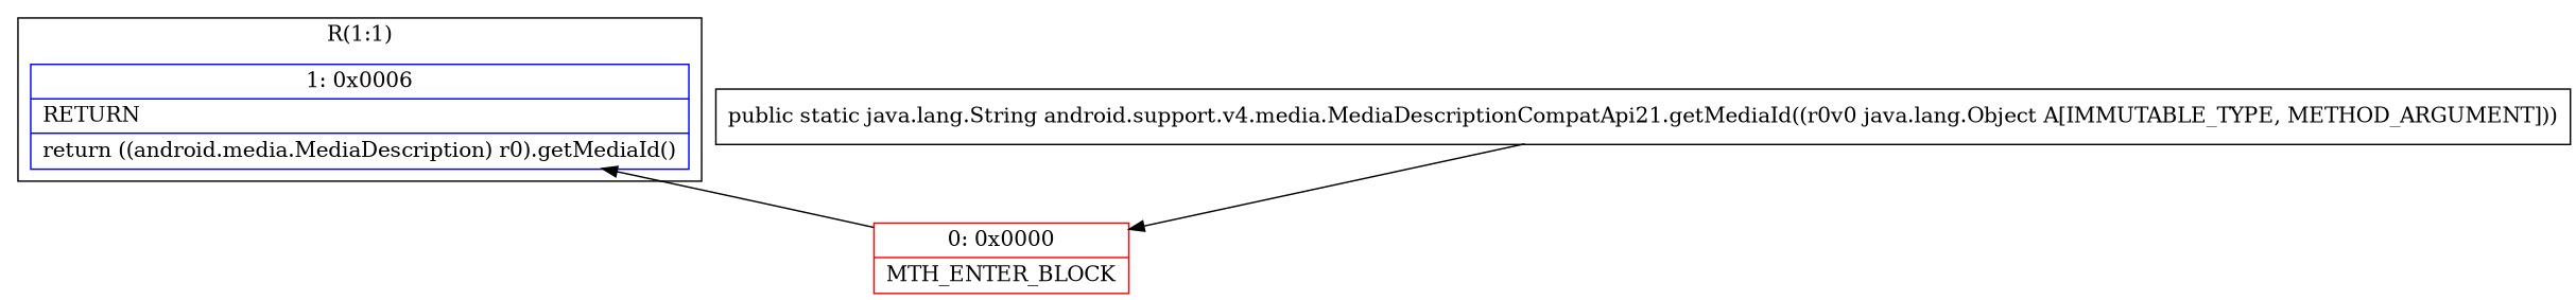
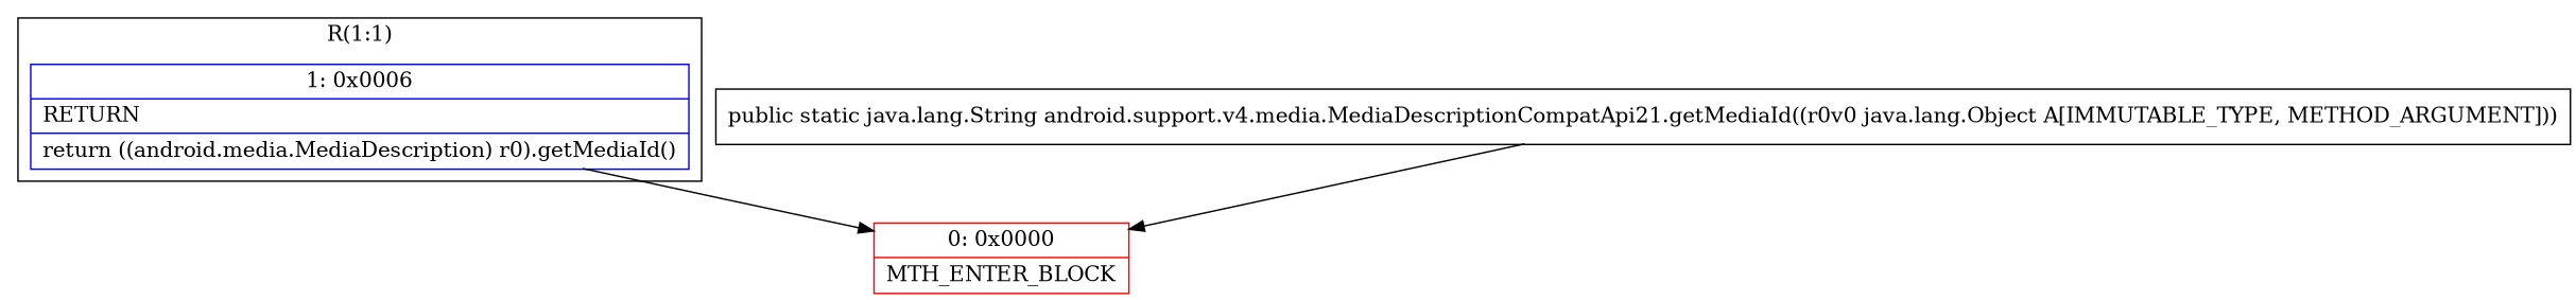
  digraph {
    node [shape=record]
    n1 [color=blue label="{1\:\ 0x0006|RETURN\l|return ((android.media.MediaDescription) r0).getMediaId()\l}"]
    n2 [color=red label="{0\:\ 0x0000|MTH_ENTER_BLOCK\l}"]
    n3 [label="{public static java.lang.String android.support.v4.media.MediaDescriptionCompatApi21.getMediaId((r0v0 java.lang.Object A[IMMUTABLE_TYPE, METHOD_ARGUMENT])) }"]
    subgraph cluster_1 {
      label="R(1:1)"
      n1
    }
-   n2 -> n1
+   n1 -> n2
    n3 -> n2
  }
